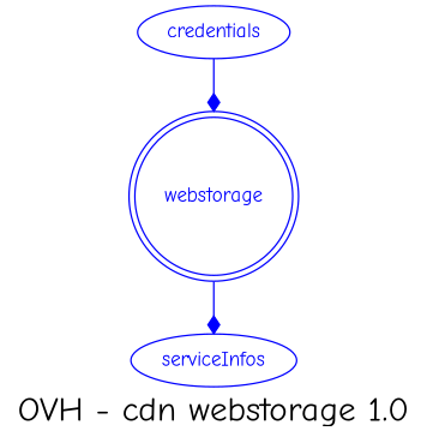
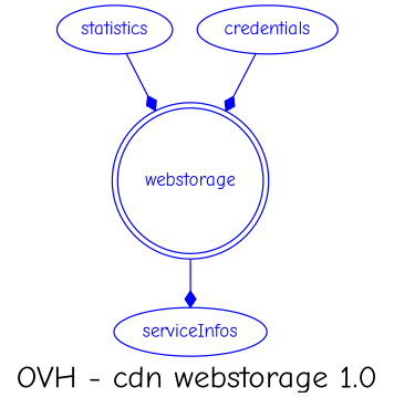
  digraph {
    fontname="Comic Neue"
    fontsize=24
    label="OVH - cdn webstorage 1.0"
    splines=true
    node [color=blue fontcolor=blue fontname="Comic Neue" shape=ellipse]
    edge [arrowhead=diamond arrowtail=none color=blue fontcolor=blue fontname="Comic Neue"]
    webstorage [shape=doublecircle]
    serviceInfos
+   statistics
    credentials
    webstorage -> serviceInfos
+   statistics -> webstorage
    credentials -> webstorage
  }
